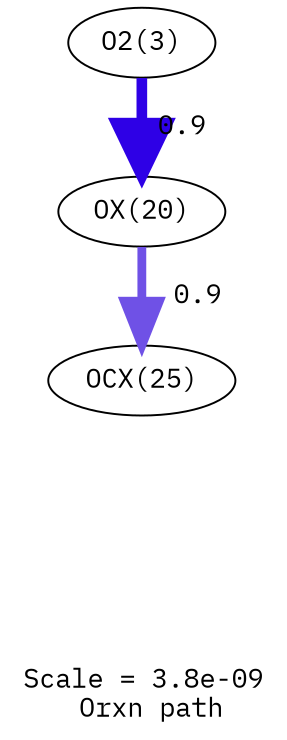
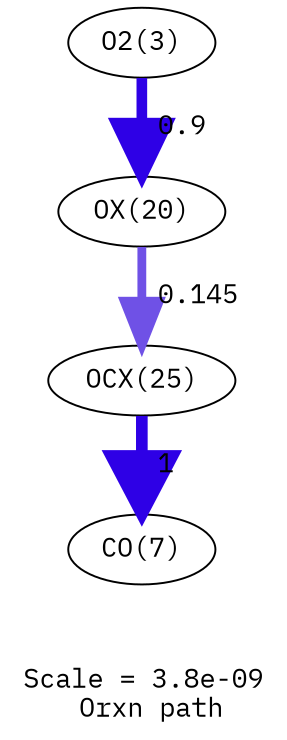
  digraph {
    fontname="IBM Plex Mono"
    label="Scale = 3.8e-09\l Orxn path"
    node [fontname="IBM Plex Mono"]
    edge [fontname="IBM Plex Mono"]
    n1 [label="O2(3)"]
    n2 [label="OX(20)"]
    n3 [label="OCX(25)"]
+   n4 [label="CO(7)"]
    n1 -> n2 [arrowsize=2.74 color="0.7, 1, 0.9" label=" 0.9" style="setlinewidth(5.48)"]
-   n2 -> n3 [arrowsize=2.27 color="0.7, 0.645, 0.9" label=" 0.9" style="setlinewidth(4.54)"]
+   n2 -> n3 [arrowsize=2.27 color="0.7, 0.645, 0.9" label=" 0.145" style="setlinewidth(4.54)"]
+   n3 -> n4 [arrowsize=3 color="0.7, 1.5, 0.9" label=" 1" style="setlinewidth(6)"]
  }
